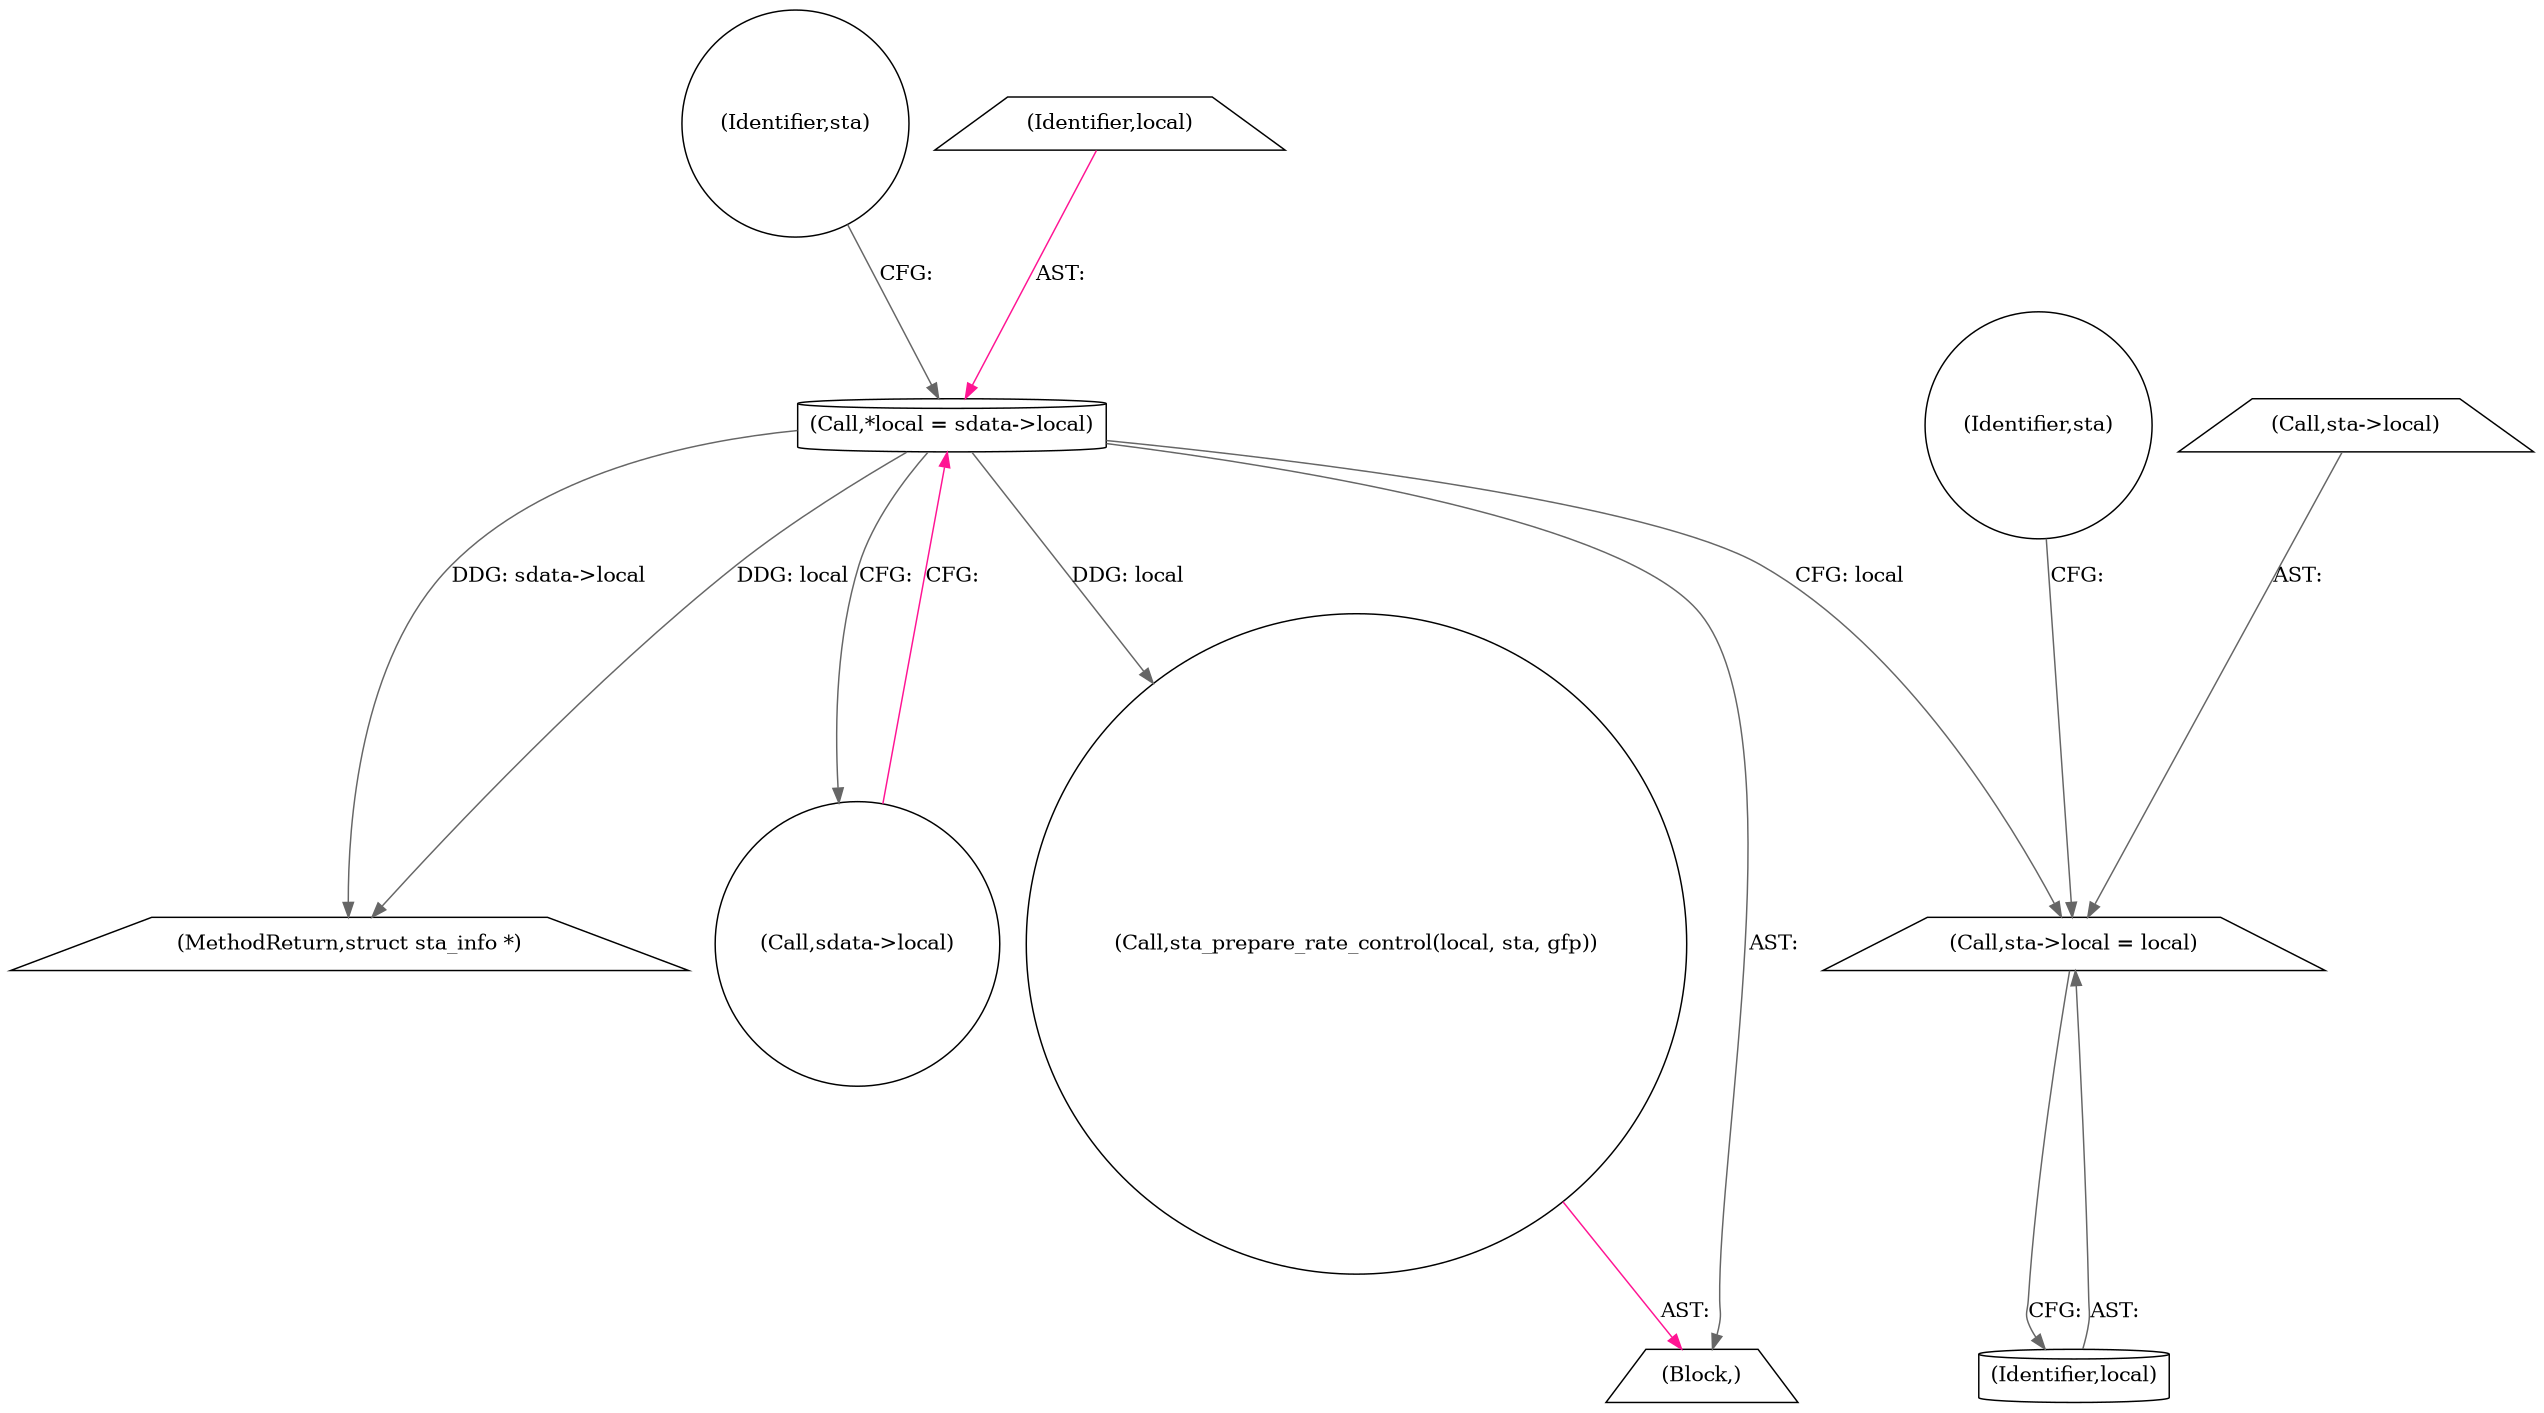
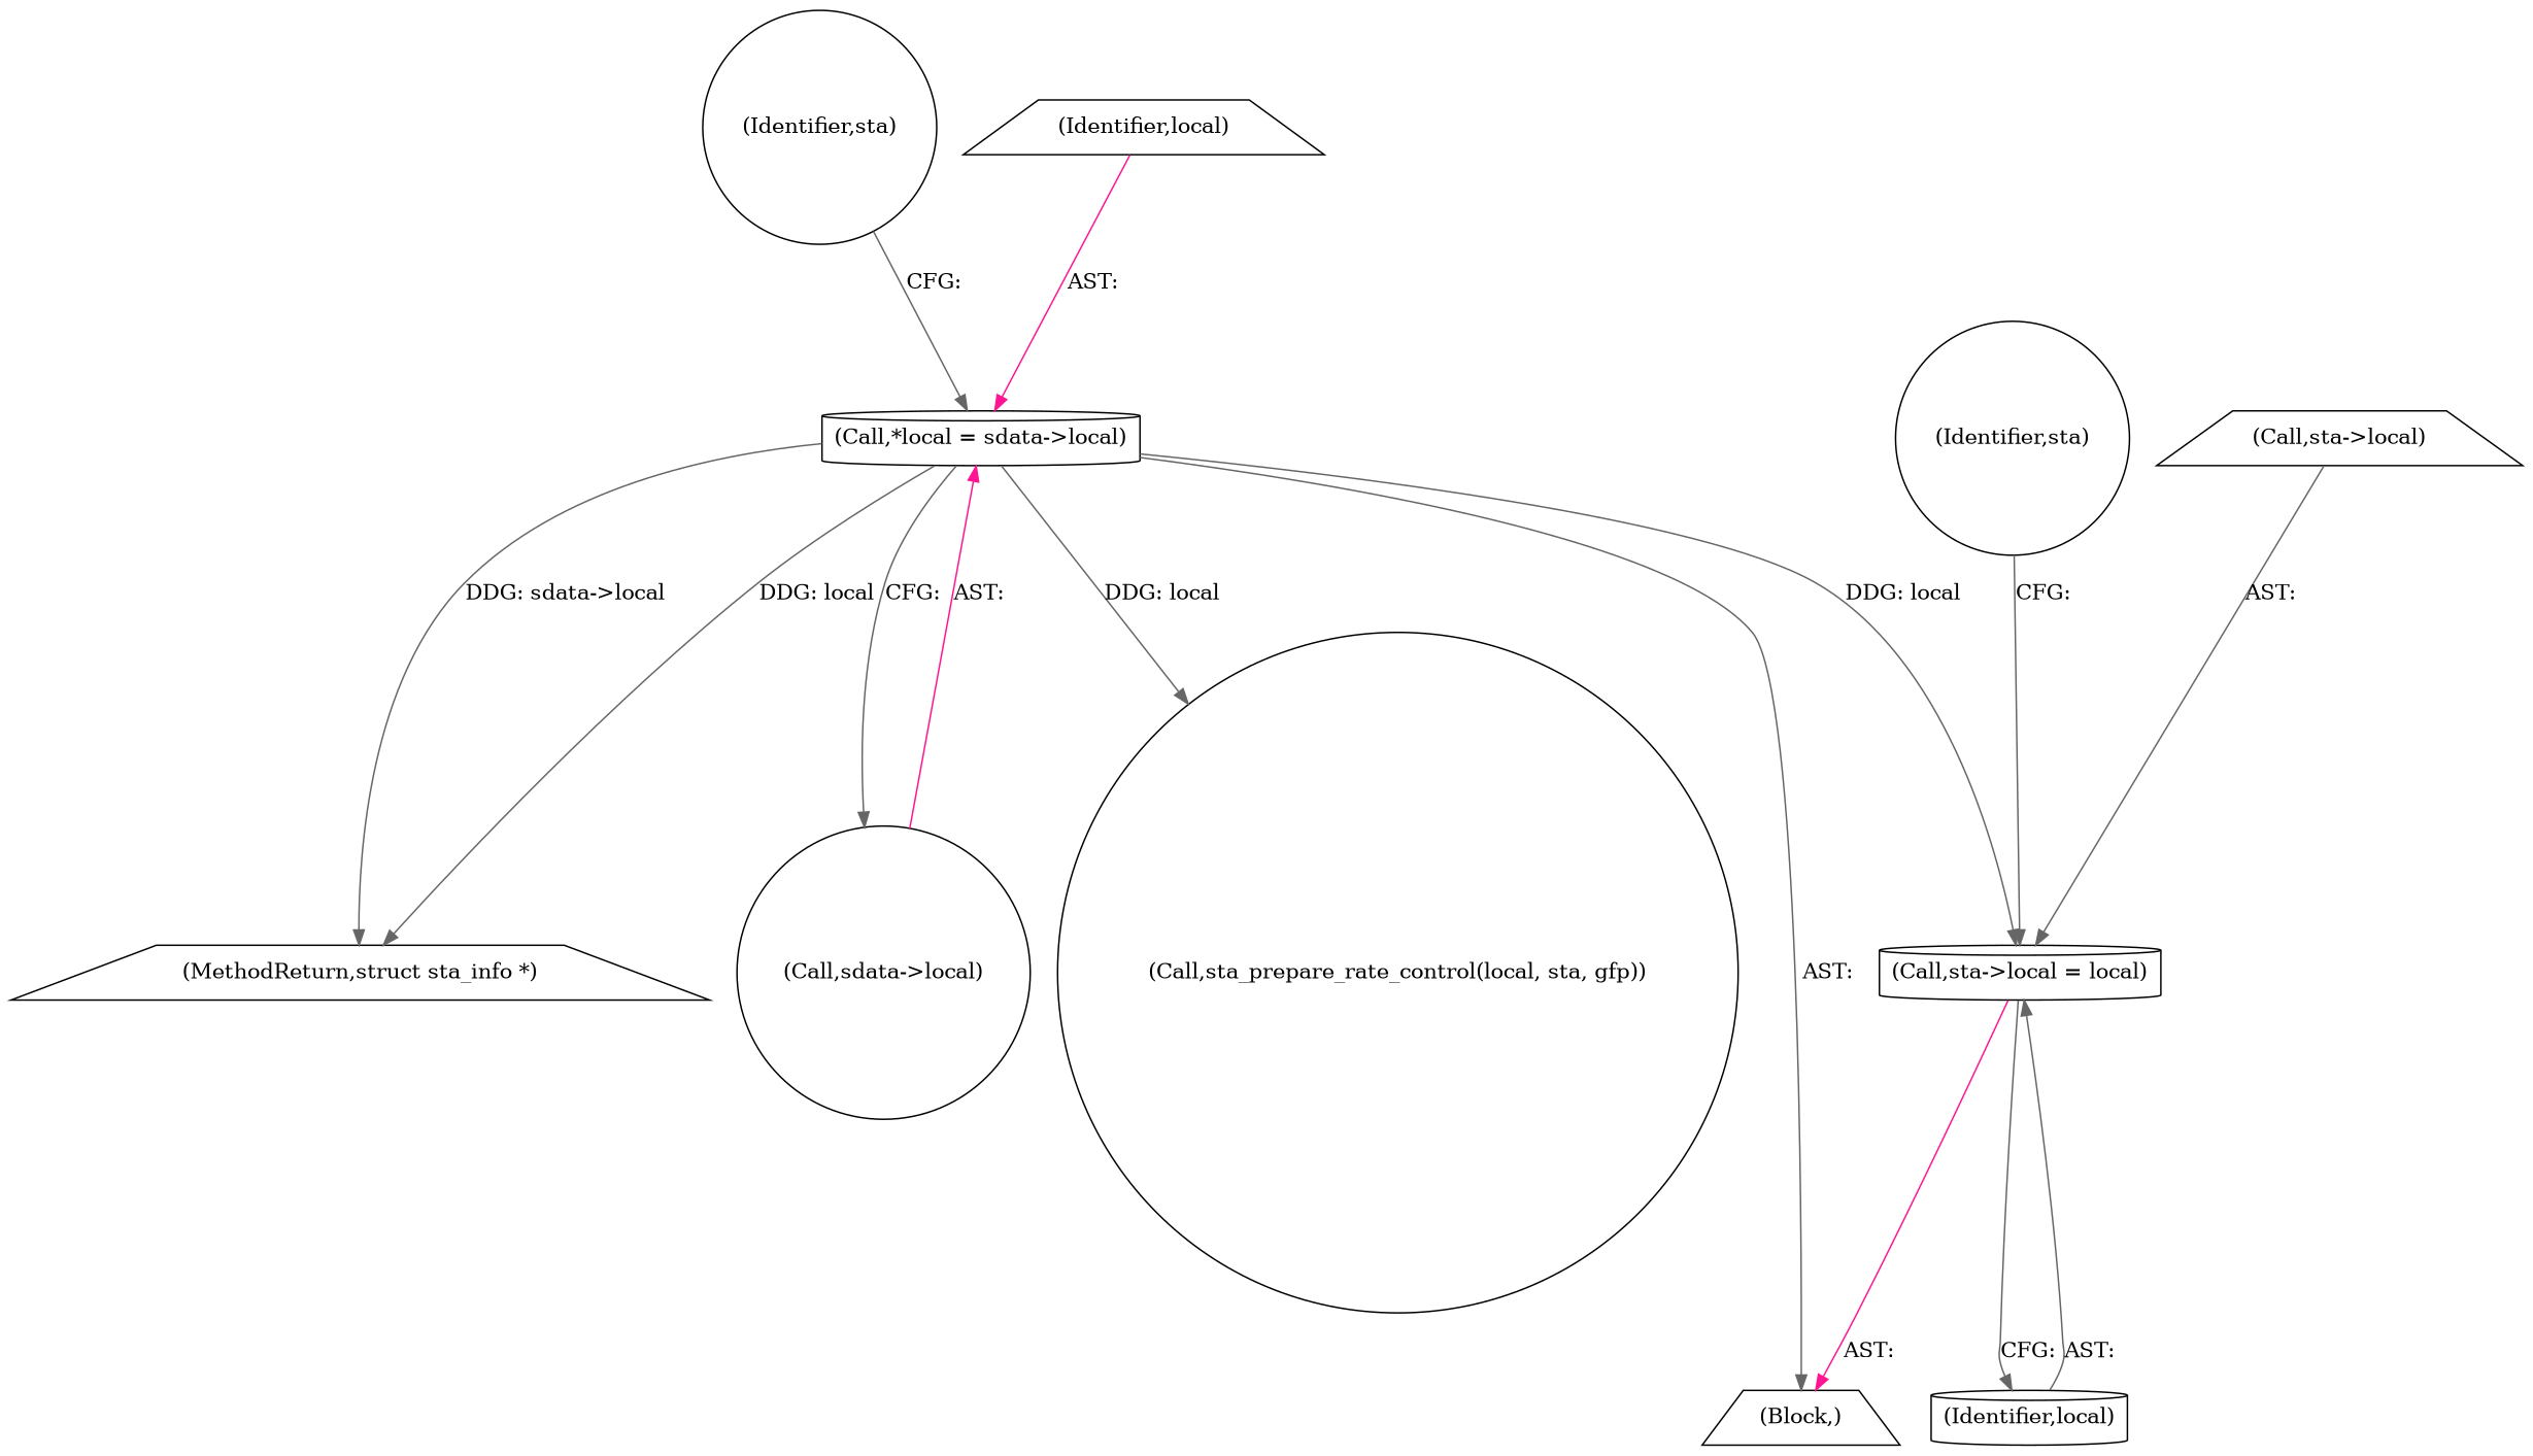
  digraph {
    node [shape=trapezium]
    edge [color=gray40]
-   n1 [label="(Call,sta->local = local)"]
+   n1 [label="(Call,sta->local = local)" shape=cylinder]
    n2 [label="(Block,)"]
    n3 [label="(Identifier,local)" shape=cylinder]
    n4 [label="(MethodReturn,struct sta_info *)"]
    n5 [label="(Call,*local = sdata->local)" shape=cylinder]
    n6 [label="(Call,sdata->local)" shape=circle]
    n7 [label="(Call,sta_prepare_rate_control(local, sta, gfp))" shape=circle]
    n8 [label="(Identifier,sta)" shape=circle]
    n9 [label="(Identifier,local)"]
    n10 [label="(Identifier,sta)" shape=circle]
    n11 [label="(Call,sta->local)"]
-   n7 -> n2 [color=deeppink label="AST: "]
+   n1 -> n2 [color=deeppink label="AST: "]
    n1 -> n3 [label="CFG: "]
    n3 -> n1 [label="AST: "]
-   n5 -> n1 [label="CFG: local"]
+   n5 -> n1 [label="DDG: local"]
    n5 -> n2 [label="AST: "]
    n5 -> n4 [label="DDG: sdata->local"]
    n5 -> n4 [label="DDG: local"]
    n5 -> n6 [label="CFG: "]
    n5 -> n7 [label="DDG: local"]
-   n6 -> n5 [color=deeppink label="CFG: "]
+   n6 -> n5 [color=deeppink label="AST: "]
    n8 -> n5 [label="CFG: "]
    n9 -> n5 [color=deeppink label="AST: "]
    n10 -> n1 [label="CFG: "]
    n11 -> n1 [label="AST: "]
  }
